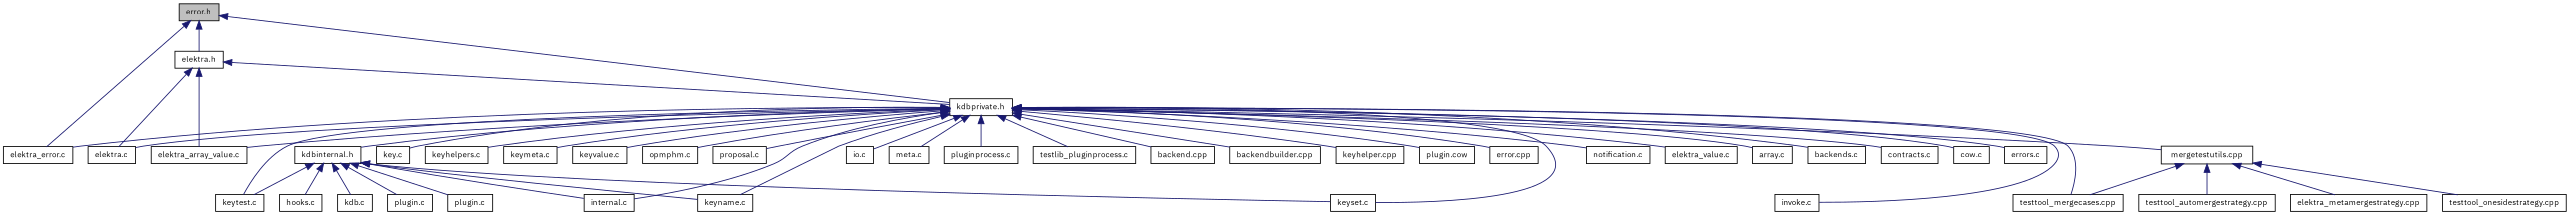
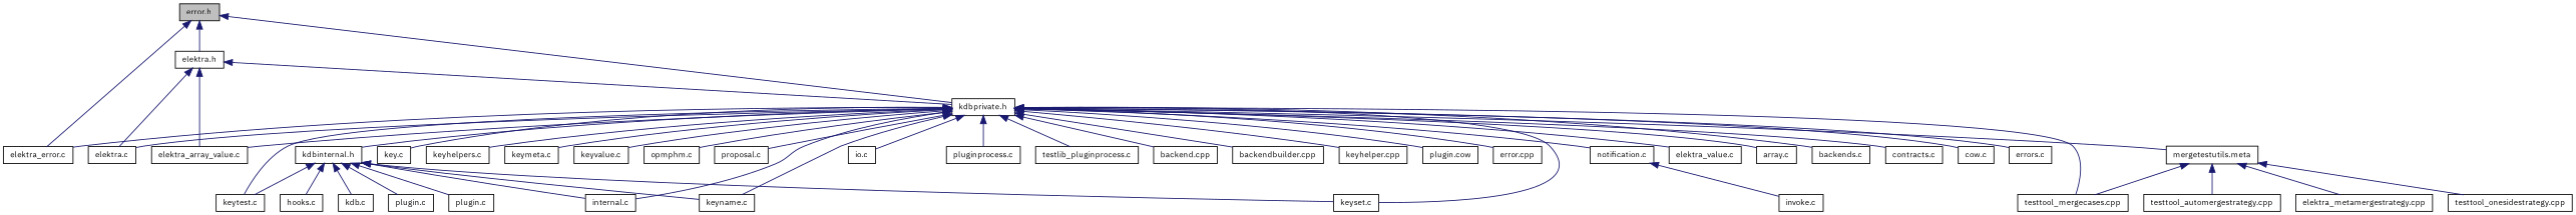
  digraph {
    fontname="IBM Plex Sans"
    node [color=black fillcolor=white fontname="IBM Plex Sans" fontsize=10 shape=record style=filled]
    edge [color=midnightblue dir=back fontname="IBM Plex Sans" fontsize=10 labelfontname=Helvetica labelfontsize=10 style=solid]
    n1 [fillcolor=grey75 fontcolor=black height=0.2 label="error.h" width=0.4]
    n2 [height=0.2 label="elektra_error.c" width=0.4]
    n3 [height=0.2 label="elektra.h" width=0.4]
    n4 [height=0.2 label="kdbprivate.h" width=0.4]
    n5 [height=0.2 label="elektra.c" width=0.4]
    n6 [height=0.2 label="elektra_array_value.c" width=0.4]
    n7 [height=0.2 label="elektra_value.c" width=0.4]
    n8 [height=0.2 label="array.c" width=0.4]
    n9 [height=0.2 label="backends.c" width=0.4]
    n10 [height=0.2 label="contracts.c" width=0.4]
    n11 [height=0.2 label="cow.c" width=0.4]
    n12 [height=0.2 label="errors.c" width=0.4]
    n13 [height=0.2 label="internal.c" width=0.4]
    n14 [height=0.2 label="key.c" width=0.4]
    n15 [height=0.2 label="keyhelpers.c" width=0.4]
    n16 [height=0.2 label="keymeta.c" width=0.4]
    n17 [height=0.2 label="keyname.c" width=0.4]
    n18 [height=0.2 label="keyset.c" width=0.4]
    n19 [height=0.2 label="keytest.c" width=0.4]
    n20 [height=0.2 label="keyvalue.c" width=0.4]
    n21 [height=0.2 label="opmphm.c" width=0.4]
    n22 [height=0.2 label="proposal.c" width=0.4]
    n23 [height=0.2 label="invoke.c" width=0.4]
    n24 [height=0.2 label="io.c" width=0.4]
-   n25 [height=0.2 label="meta.c" width=0.4]
    n26 [height=0.2 label="notification.c" width=0.4]
    n27 [height=0.2 label="pluginprocess.c" width=0.4]
    n28 [height=0.2 label="testlib_pluginprocess.c" width=0.4]
    n29 [height=0.2 label="backend.cpp" width=0.4]
    n30 [height=0.2 label="backendbuilder.cpp" width=0.4]
    n31 [height=0.2 label="keyhelper.cpp" width=0.4]
    n32 [height=0.2 label="plugin.cow" width=0.4]
    n33 [height=0.2 label="error.cpp" width=0.4]
-   n34 [height=0.2 label="mergetestutils.cpp" width=0.4]
+   n34 [height=0.2 label="mergetestutils.meta" width=0.4]
    n35 [height=0.2 label="testtool_mergecases.cpp" width=0.4]
    n36 [height=0.2 label="kdbinternal.h" width=0.4]
    n37 [height=0.2 label="testtool_automergestrategy.cpp" width=0.4]
    n38 [height=0.2 label="elektra_metamergestrategy.cpp" width=0.4]
    n39 [height=0.2 label="testtool_onesidestrategy.cpp" width=0.4]
    n40 [height=0.2 label="hooks.c" width=0.4]
    n41 [height=0.2 label="kdb.c" width=0.4]
    n42 [height=0.2 label="plugin.c" width=0.4]
    n43 [height=0.2 label="plugin.c" width=0.4]
    n1 -> n2
    n1 -> n3
    n1 -> n4
    n3 -> n4
    n3 -> n5
    n3 -> n6
    n4 -> n2
    n4 -> n5
    n4 -> n6
    n4 -> n7
    n4 -> n8
    n4 -> n9
    n4 -> n10
    n4 -> n11
    n4 -> n12
    n4 -> n13
    n4 -> n14
    n4 -> n15
    n4 -> n16
    n4 -> n17
    n4 -> n18
    n4 -> n19
    n4 -> n20
    n4 -> n21
    n4 -> n22
-   n4 -> n23
+   n26 -> n23
    n4 -> n24
-   n4 -> n25
    n4 -> n26
    n4 -> n27
    n4 -> n28
    n4 -> n29
    n4 -> n30
    n4 -> n31
    n4 -> n32
    n4 -> n33
    n4 -> n34
    n4 -> n35
    n4 -> n36
    n34 -> n35
    n34 -> n37
    n34 -> n38
    n34 -> n39
    n36 -> n13
    n36 -> n17
    n36 -> n18
    n36 -> n19
    n36 -> n40
    n36 -> n41
    n36 -> n42
    n36 -> n43
  }
